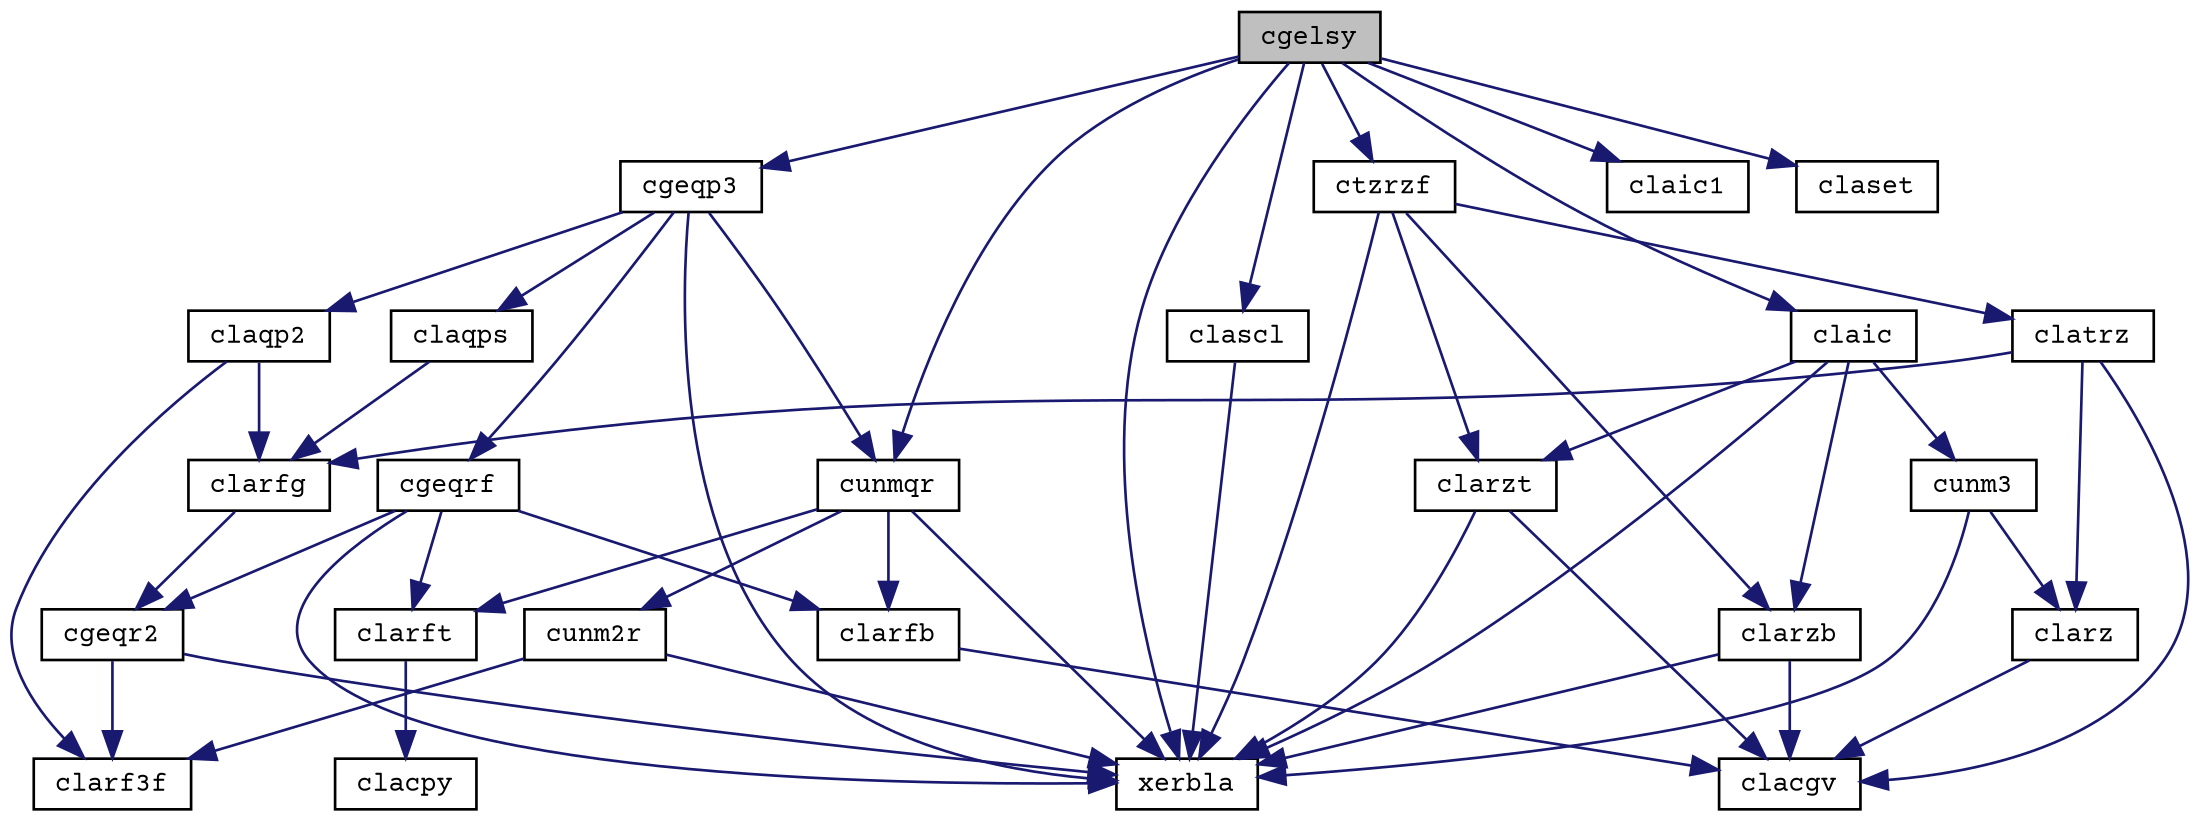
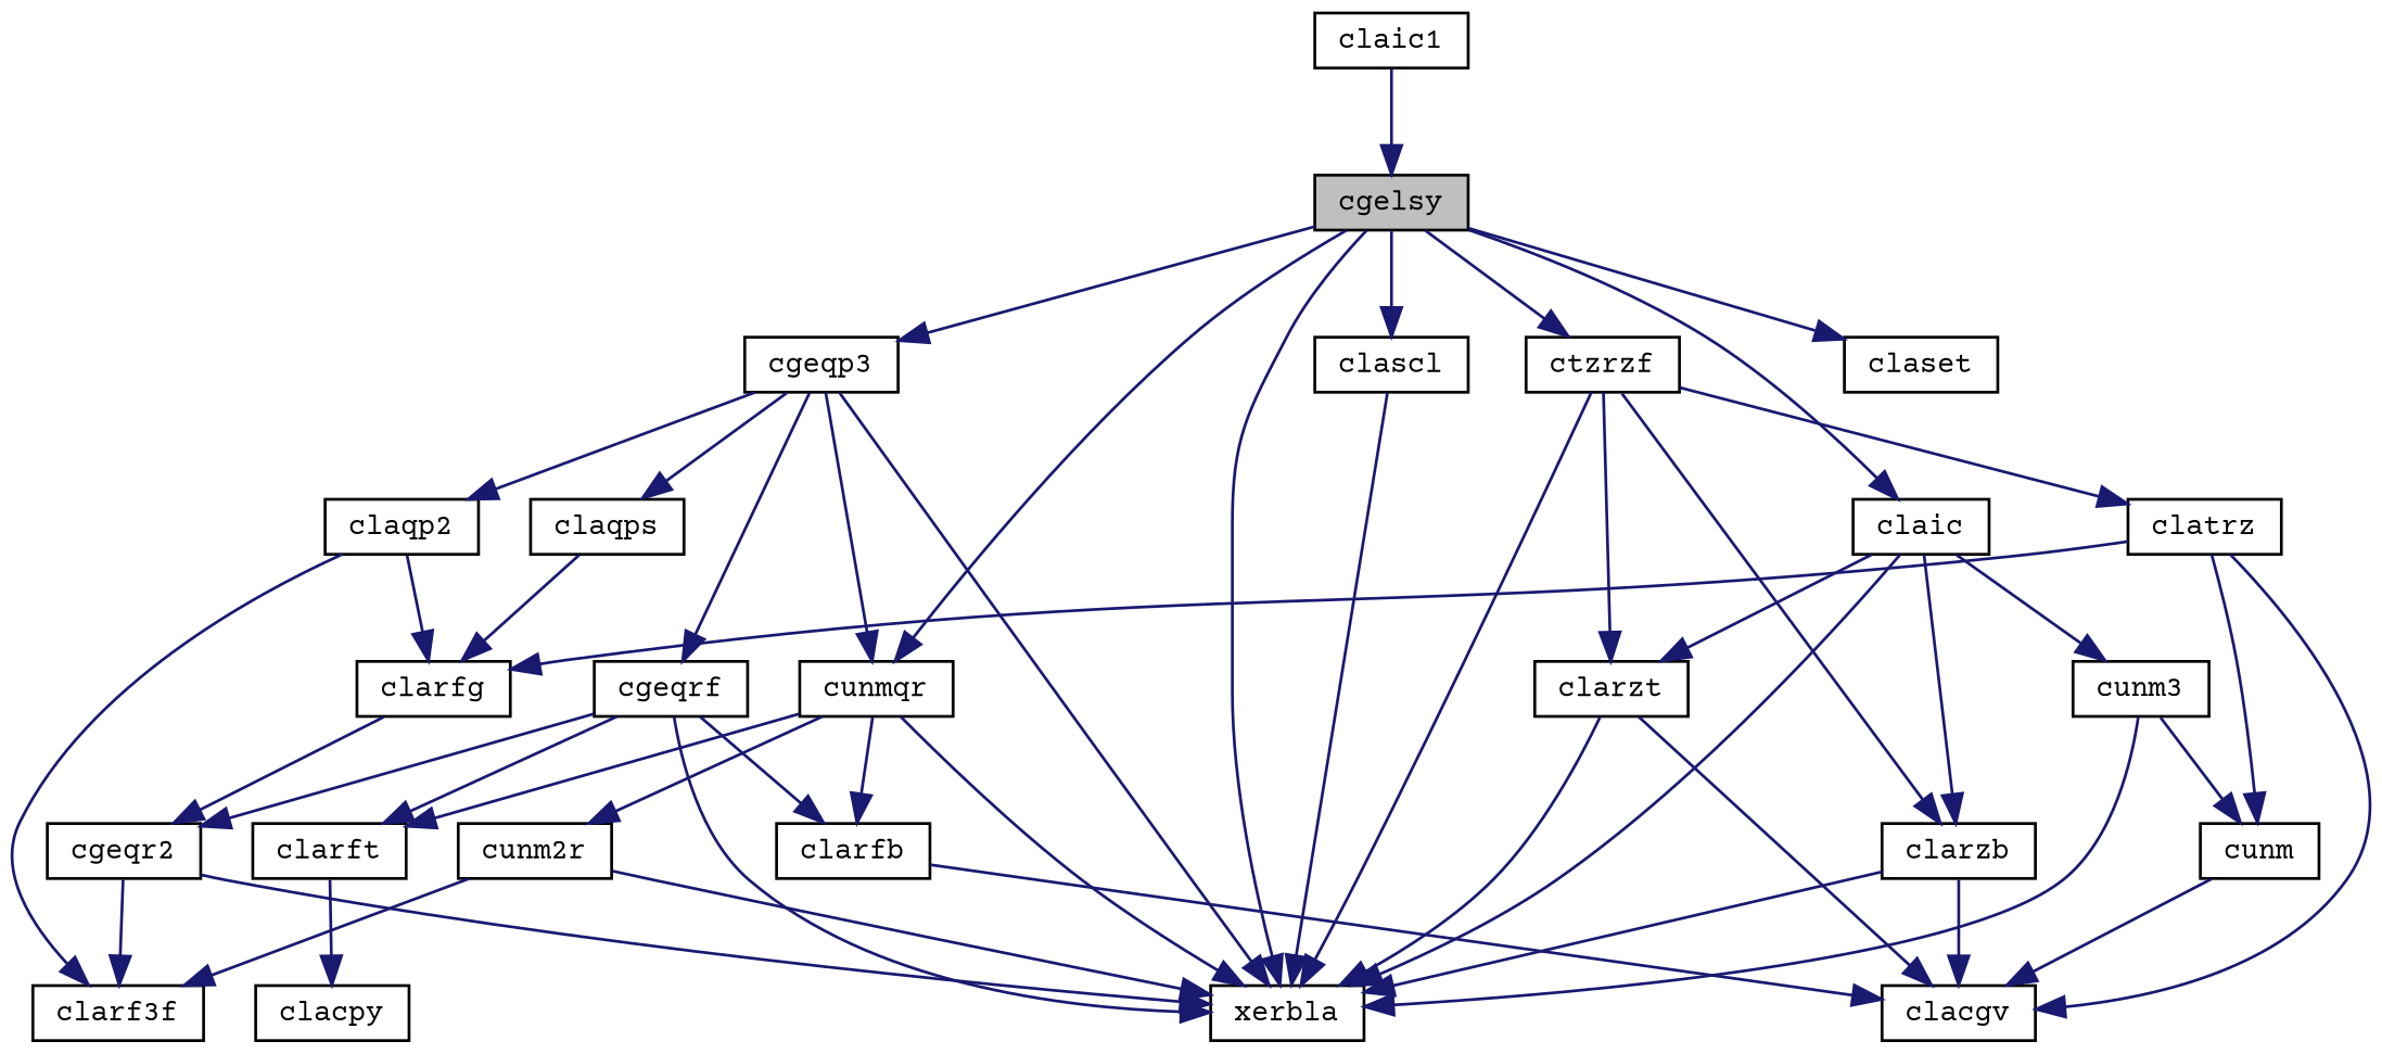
  digraph {
    fontname="Courier Prime"
    rankdir=TB
    node [color=black fillcolor=white fontname="Courier Prime" fontsize=10 shape=record style=filled]
    edge [color=midnightblue fontname="Courier Prime" fontsize=10 labelfontname=Helvetica labelfontsize=10 style=solid]
    n1 [fillcolor=grey75 fontcolor=black height=0.2 label=cgelsy width=0.4]
    n2 [height=0.2 label=cgeqp3 width=0.4]
    n3 [height=0.2 label=xerbla width=0.4]
    n4 [height=0.2 label=cunmqr width=0.4]
    n5 [height=0.2 label=claic1 width=0.4]
    n6 [height=0.2 label=clascl width=0.4]
    n7 [height=0.2 label=claset width=0.4]
    n8 [height=0.2 label=ctzrzf width=0.4]
    n9 [height=0.2 label=claic width=0.4]
    n10 [height=0.2 label=cgeqrf width=0.4]
    n11 [height=0.2 label=claqp2 width=0.4]
    n12 [height=0.2 label=claqps width=0.4]
    n13 [height=0.2 label=clarfb width=0.4]
    n14 [height=0.2 label=clarft width=0.4]
    n15 [height=0.2 label=cunm2r width=0.4]
    n16 [height=0.2 label=clarzb width=0.4]
    n17 [height=0.2 label=clarzt width=0.4]
    n18 [height=0.2 label=clatrz width=0.4]
    n19 [height=0.2 label=cunm3 width=0.4]
    n20 [height=0.2 label=cgeqr2 width=0.4]
    n21 [height=0.2 label=clarf3f width=0.4]
    n22 [height=0.2 label=clarfg width=0.4]
    n23 [height=0.2 label=clacgv width=0.4]
    n24 [height=0.2 label=clacpy width=0.4]
-   n25 [height=0.2 label=clarz width=0.4]
+   n25 [height=0.2 label=cunm width=0.4]
    n1 -> n2
    n1 -> n3
    n1 -> n4
-   n1 -> n5
+   n5 -> n1
    n1 -> n6
    n1 -> n7
    n1 -> n8
    n1 -> n9
    n2 -> n3
    n2 -> n4
    n2 -> n10
    n2 -> n11
    n2 -> n12
    n4 -> n3
    n4 -> n13
    n4 -> n14
    n4 -> n15
    n6 -> n3
    n8 -> n3
    n8 -> n16
    n8 -> n17
    n8 -> n18
    n9 -> n3
    n9 -> n16
    n9 -> n17
    n9 -> n19
    n10 -> n3
    n10 -> n13
    n10 -> n14
    n10 -> n20
    n11 -> n21
    n11 -> n22
    n12 -> n22
    n13 -> n23
    n14 -> n24
    n15 -> n3
    n15 -> n21
    n16 -> n3
    n16 -> n23
    n17 -> n3
    n17 -> n23
    n18 -> n22
    n18 -> n23
    n18 -> n25
    n19 -> n3
    n19 -> n25
    n20 -> n3
    n20 -> n21
    n22 -> n20
    n25 -> n23
  }
